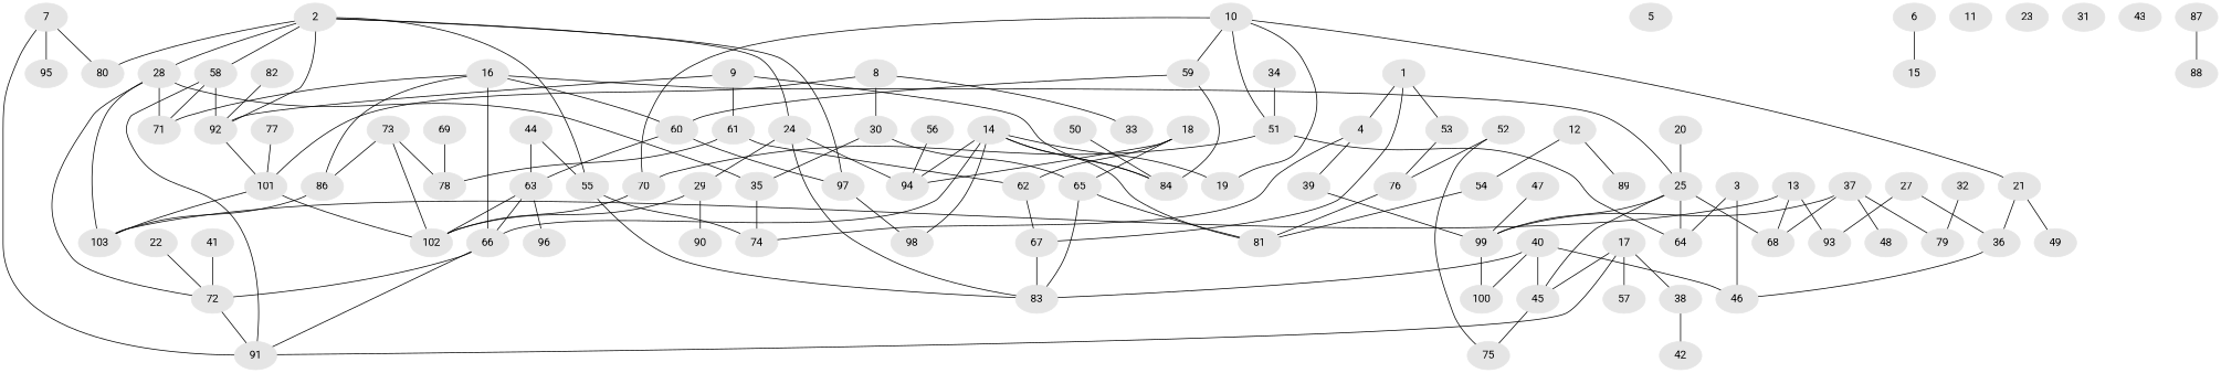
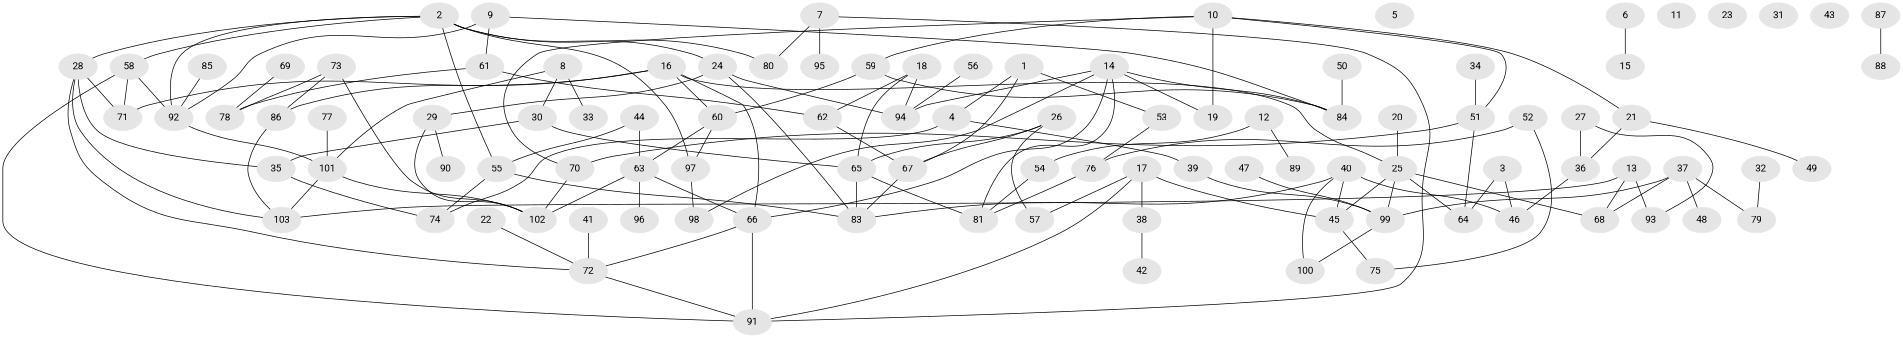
  graph {
    fontname=Roboto
    node [color=gray90 fontname=Roboto style=filled]
    edge [fontname=Roboto]
    1
    4
    53
    67
    39
    74
    76
    83
    2
    24
    28
    55
    58
    80
    92
    97
    94
    29
    103
    71
    72
    35
    91
    101
    98
    3
    46
    64
    99
    5
    6
    15
    7
    95
    8
    30
    33
    65
    102
    9
    61
    84
    62
    78
    10
    19
    21
    51
    59
    70
    36
    49
    60
    11
    12
    54
    89
    81
    13
    68
    93
    14
    66
    16
    25
    86
    45
    63
    17
    38
    57
    42
    75
    18
    20
    22
    23
    90
    100
+   26
    27
    31
    32
    79
    34
    37
    48
    40
    41
    43
    44
    96
    47
    50
    52
    56
    69
    73
    77
-   85 [label=82]
+   85
    87
    88
    1 -- 4
    1 -- 53
    1 -- 67
    4 -- 39
    4 -- 74
    53 -- 76
    67 -- 83
    39 -- 99
    76 -- 81
    2 -- 24
    2 -- 28
    2 -- 55
    2 -- 58
    2 -- 80
    2 -- 92
    2 -- 97
    24 -- 83
    24 -- 94
    24 -- 29
    28 -- 103
    28 -- 71
    28 -- 72
    28 -- 35
    55 -- 74
    55 -- 83
    58 -- 92
    58 -- 71
    58 -- 91
    92 -- 101
    97 -- 98
    29 -- 102
    29 -- 90
    72 -- 91
    35 -- 74
    101 -- 103
    101 -- 102
    3 -- 46
    3 -- 64
    99 -- 100
    6 -- 15
    7 -- 80
    7 -- 91
    7 -- 95
    8 -- 101
    8 -- 30
    8 -- 33
    30 -- 35
    30 -- 65
    65 -- 83
    65 -- 81
    9 -- 92
    9 -- 61
    9 -- 84
    61 -- 62
    61 -- 78
    62 -- 67
    10 -- 19
    10 -- 21
    10 -- 51
    10 -- 59
    10 -- 70
    21 -- 36
    21 -- 49
    51 -- 64
    51 -- 70
    59 -- 84
    59 -- 60
    70 -- 102
    36 -- 46
    60 -- 97
    60 -- 63
    12 -- 54
    12 -- 89
    54 -- 81
    13 -- 103
    13 -- 68
    13 -- 93
    14 -- 94
    14 -- 98
    14 -- 84
    14 -- 19
    14 -- 81
    14 -- 66
    66 -- 72
    66 -- 91
    16 -- 71
    16 -- 60
    16 -- 66
    16 -- 25
    16 -- 86
    25 -- 64
    25 -- 99
    25 -- 68
    25 -- 45
    86 -- 103
    45 -- 75
    63 -- 102
    63 -- 66
    63 -- 96
    17 -- 91
    17 -- 45
    17 -- 38
    17 -- 57
    38 -- 42
    18 -- 94
    18 -- 65
    18 -- 62
    20 -- 25
    22 -- 72
+   26 -- 67
+   26 -- 65
+   26 -- 57
    27 -- 36
    27 -- 93
    32 -- 79
    34 -- 51
    37 -- 99
    37 -- 68
    37 -- 79
    37 -- 48
    40 -- 83
    40 -- 46
    40 -- 45
    40 -- 100
    41 -- 72
    44 -- 55
    44 -- 63
    47 -- 99
    50 -- 84
    52 -- 76
    52 -- 75
    56 -- 94
    69 -- 78
    73 -- 102
    73 -- 78
    73 -- 86
    77 -- 101
    85 -- 92
    87 -- 88
  }
